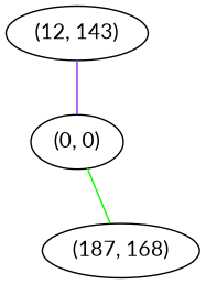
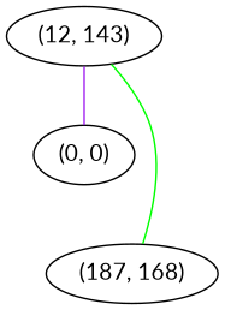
  graph {
    fontname=Lato
    node [fontname=Lato]
    edge [fontname=Lato]
    "(12, 143)"
    "(0, 0)"
    n3 [label="(187, 168)"]
    "(12, 143)" -- "(0, 0)" [color=purple weight=4]
-   "(0, 0)" -- n3 [color=green weight=2]
+   "(12, 143)" -- n3 [color=green weight=2]
  }
